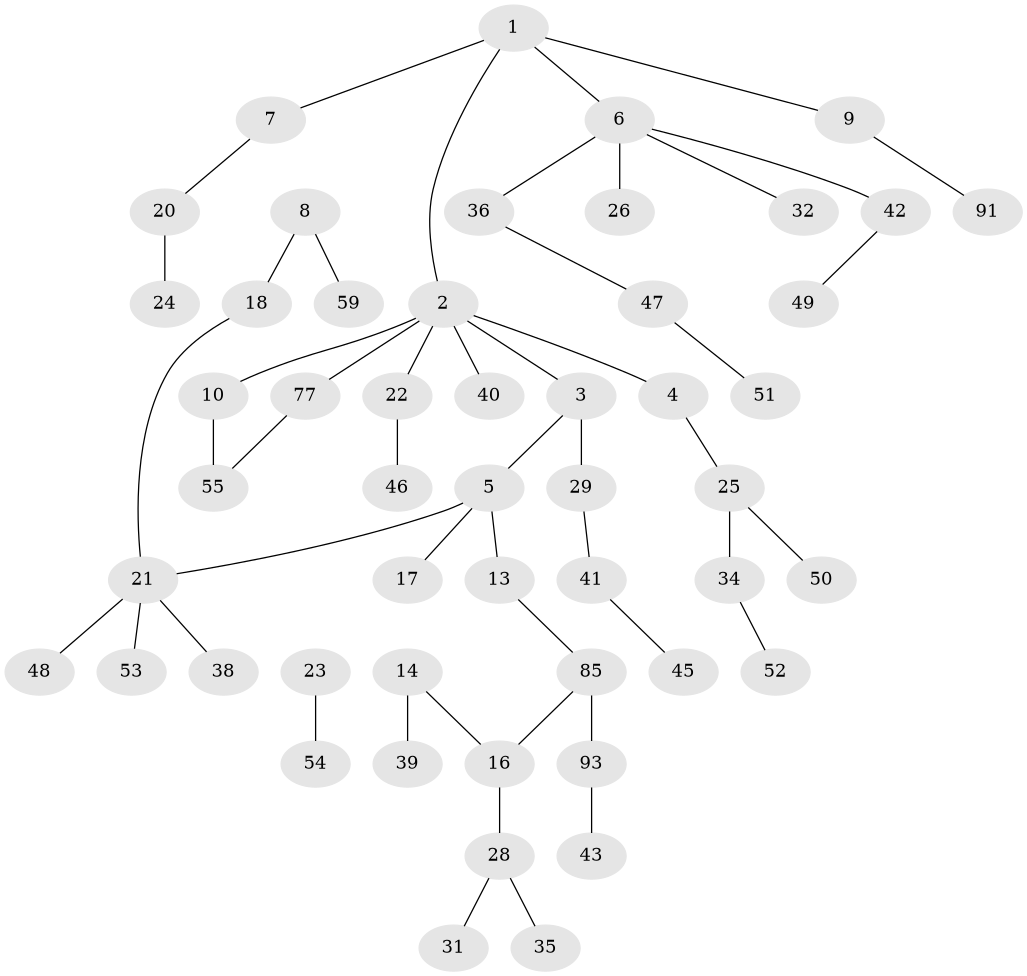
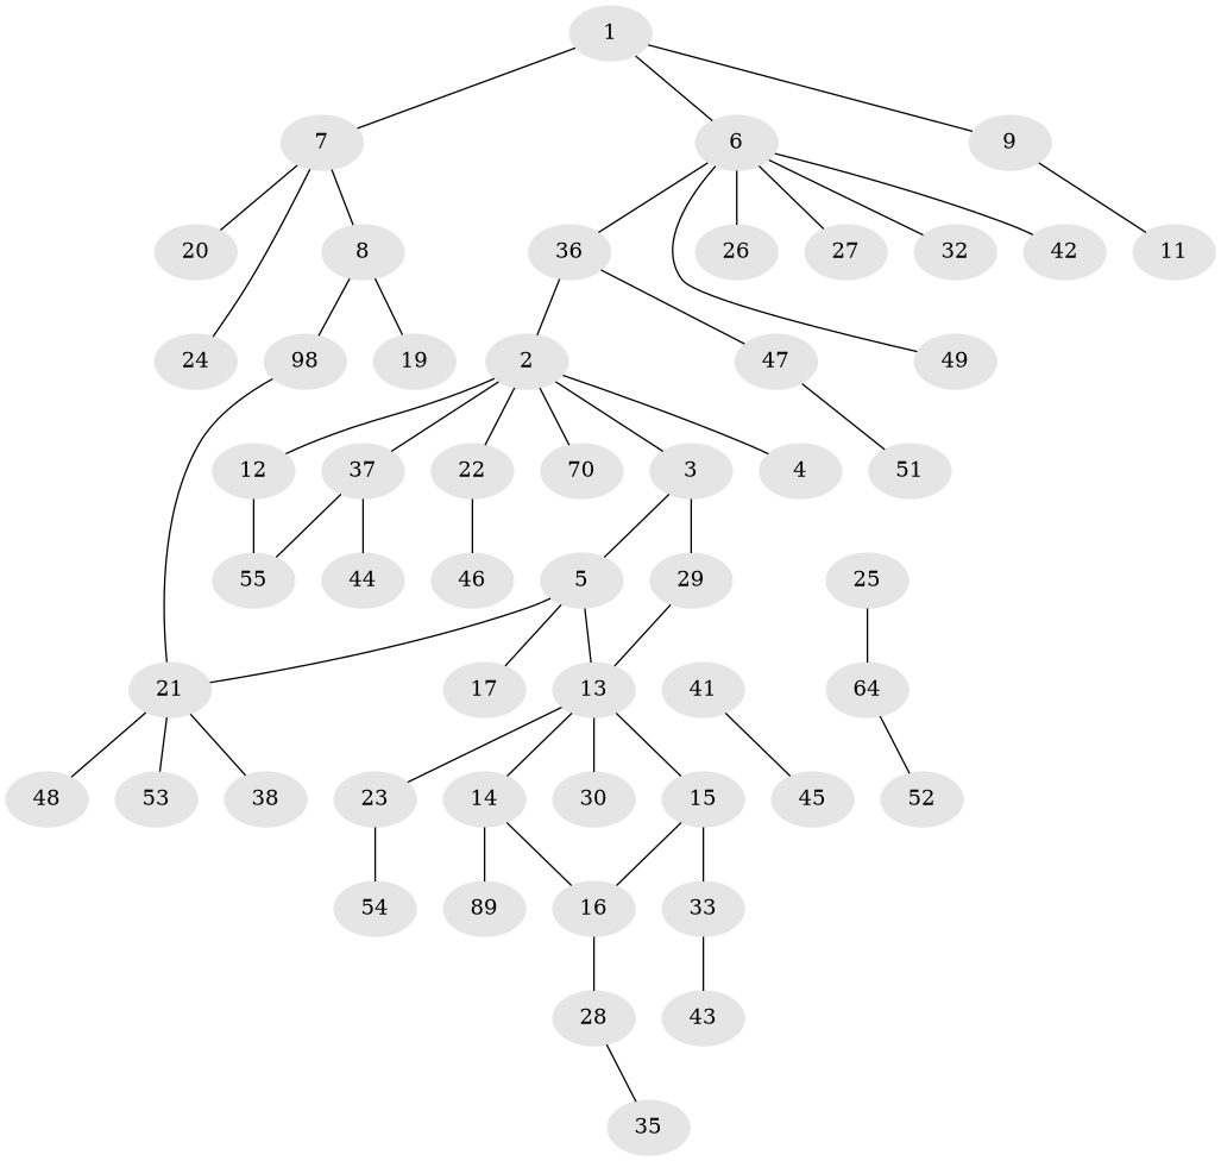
  graph {
    node [color=gray90 style=filled]
    1
    2
    6
    7
    9
    3
    4
-   12 [label=10]
+   12
    22
-   37 [label=77]
-   40
+   37
+   40 [label=70]
    26
+   27
    32
    36
    42
    49
    8
    20
-   11 [label=91]
+   11
    5
    29
    25
    55
    46
+   44
    13
    17
    21
    41
-   34
-   50
+   34 [label=64]
    14
-   15 [label=85]
+   15
    23
+   30
    38
    48
    53
    47
-   18
-   19 [label=59]
+   18 [label=98]
+   19
    24
    16
-   39
-   33 [label=93]
+   39 [label=89]
+   33
    54
    28
    43
-   31
    35
    52
    45
    51
-   1 -- 2
+   36 -- 2
    1 -- 6
    1 -- 7
    1 -- 9
    2 -- 3
    2 -- 4
    2 -- 12
    2 -- 22
    2 -- 37
    2 -- 40
    6 -- 26
+   6 -- 27
    6 -- 32
    6 -- 36
    6 -- 42
-   42 -- 49
+   6 -- 49
+   7 -- 8
    7 -- 20
    9 -- 11
    3 -- 5
    3 -- 29
-   4 -- 25
    12 -- 55
    22 -- 46
    37 -- 55
+   37 -- 44
    36 -- 47
    8 -- 18
    8 -- 19
-   20 -- 24
+   7 -- 24
    5 -- 13
    5 -- 17
    5 -- 21
-   29 -- 41
+   29 -- 13
    25 -- 34
-   25 -- 50
+   13 -- 14
    13 -- 15
+   13 -- 23
+   13 -- 30
    21 -- 38
    21 -- 48
    21 -- 53
    41 -- 45
    34 -- 52
    14 -- 16
    14 -- 39
    15 -- 16
    15 -- 33
    23 -- 54
    47 -- 51
    18 -- 21
    16 -- 28
    33 -- 43
-   28 -- 31
    28 -- 35
  }
